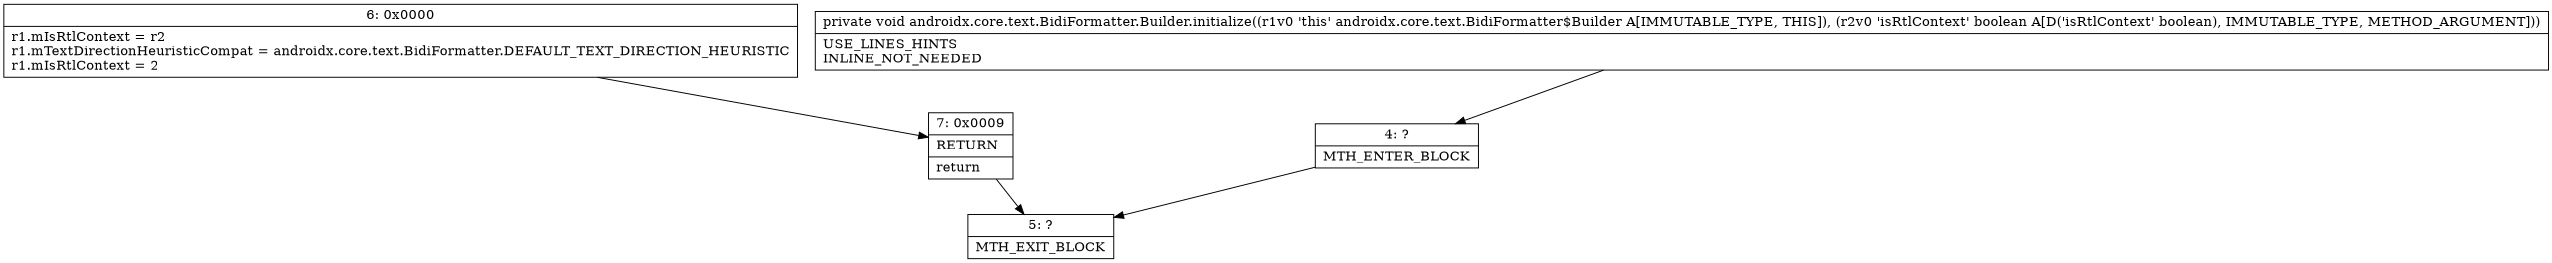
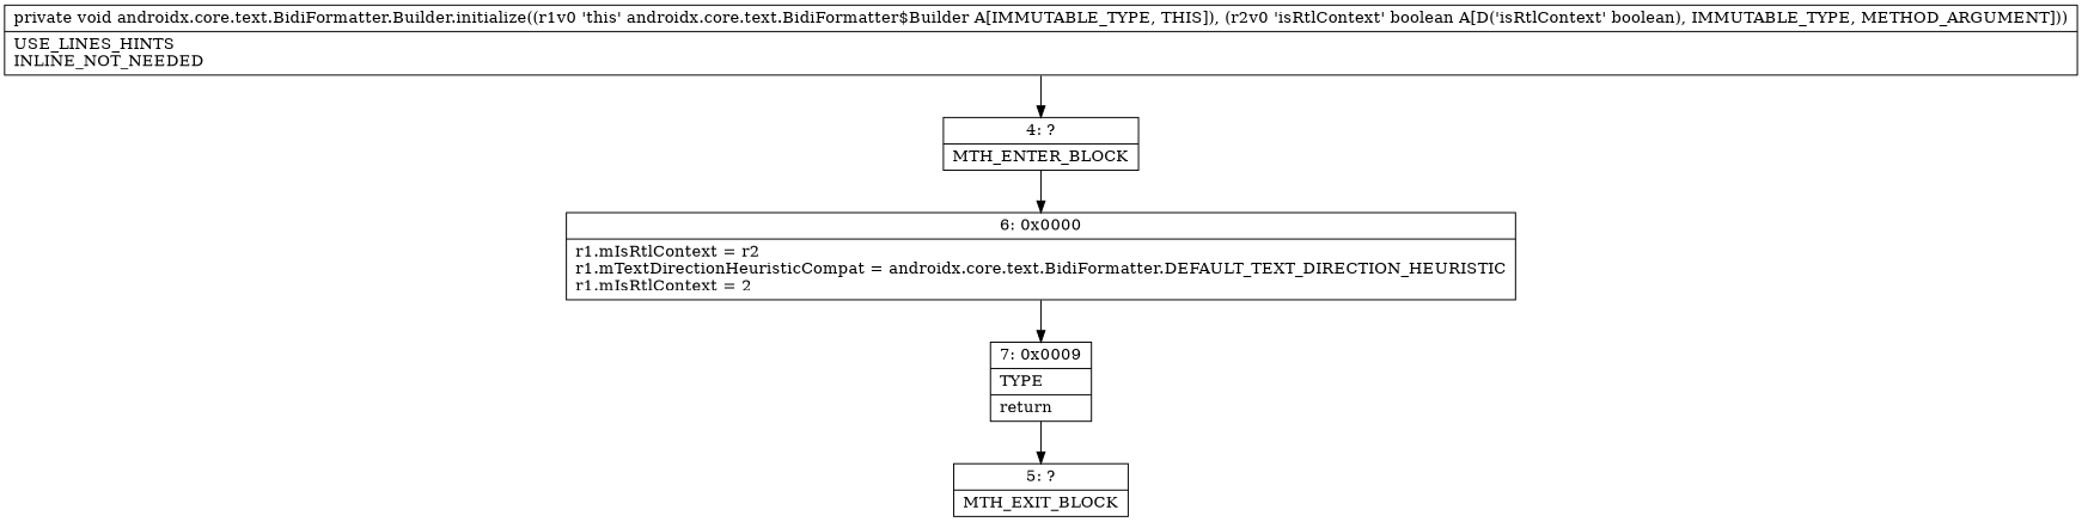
  digraph {
    node [shape=record]
    n1 [label="{4\:\ ?|MTH_ENTER_BLOCK\l}"]
    n2 [label="{6\:\ 0x0000|r1.mIsRtlContext = r2\lr1.mTextDirectionHeuristicCompat = androidx.core.text.BidiFormatter.DEFAULT_TEXT_DIRECTION_HEURISTIC\lr1.mIsRtlContext = 2\l}"]
-   n3 [label="{7\:\ 0x0009|RETURN\l|return\l}"]
+   n3 [label="{7\:\ 0x0009|TYPE\l|return\l}"]
    n4 [label="{5\:\ ?|MTH_EXIT_BLOCK\l}"]
    n5 [label="{private void androidx.core.text.BidiFormatter.Builder.initialize((r1v0 'this' androidx.core.text.BidiFormatter$Builder A[IMMUTABLE_TYPE, THIS]), (r2v0 'isRtlContext' boolean A[D('isRtlContext' boolean), IMMUTABLE_TYPE, METHOD_ARGUMENT]))  | USE_LINES_HINTS\lINLINE_NOT_NEEDED\l}"]
-   n1 -> n4
+   n1 -> n2
    n2 -> n3
    n3 -> n4
    n5 -> n1
  }
